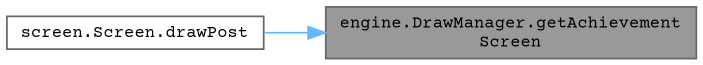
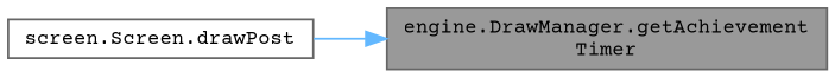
  digraph {
    rankdir=RL
    fontname="Courier Prime"
    node [fontname="Courier Prime" fontsize=10 shape=box style=filled]
-   n1 [color=gray40 fillcolor=grey60 fontcolor=black height=0.2 label="engine.DrawManager.getAchievement\lScreen" width=0.4]
+   n1 [color=gray40 fillcolor=grey60 fontcolor=black height=0.2 label="engine.DrawManager.getAchievement\lTimer" width=0.4]
    n2 [color=grey40 fillcolor=white height=0.2 label="screen.Screen.drawPost" width=0.4]
    n1 -> n2 [color=steelblue1 dir=back fontname="Courier Prime" fontsize=10 labelfontname=Helvetica labelfontsize=10 style=solid]
  }
